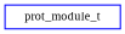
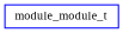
  digraph {
    rankdir=LR
    fontname="Liberation Serif"
-   n1 [color=blue fillcolor=white fontname="Liberation Serif" fontsize=10 height=0.2 label=prot_module_t shape=box style=filled width=0.4]
+   n1 [color=blue fillcolor=white fontname="Liberation Serif" fontsize=10 height=0.2 label=module_module_t shape=box style=filled width=0.4]
  }
